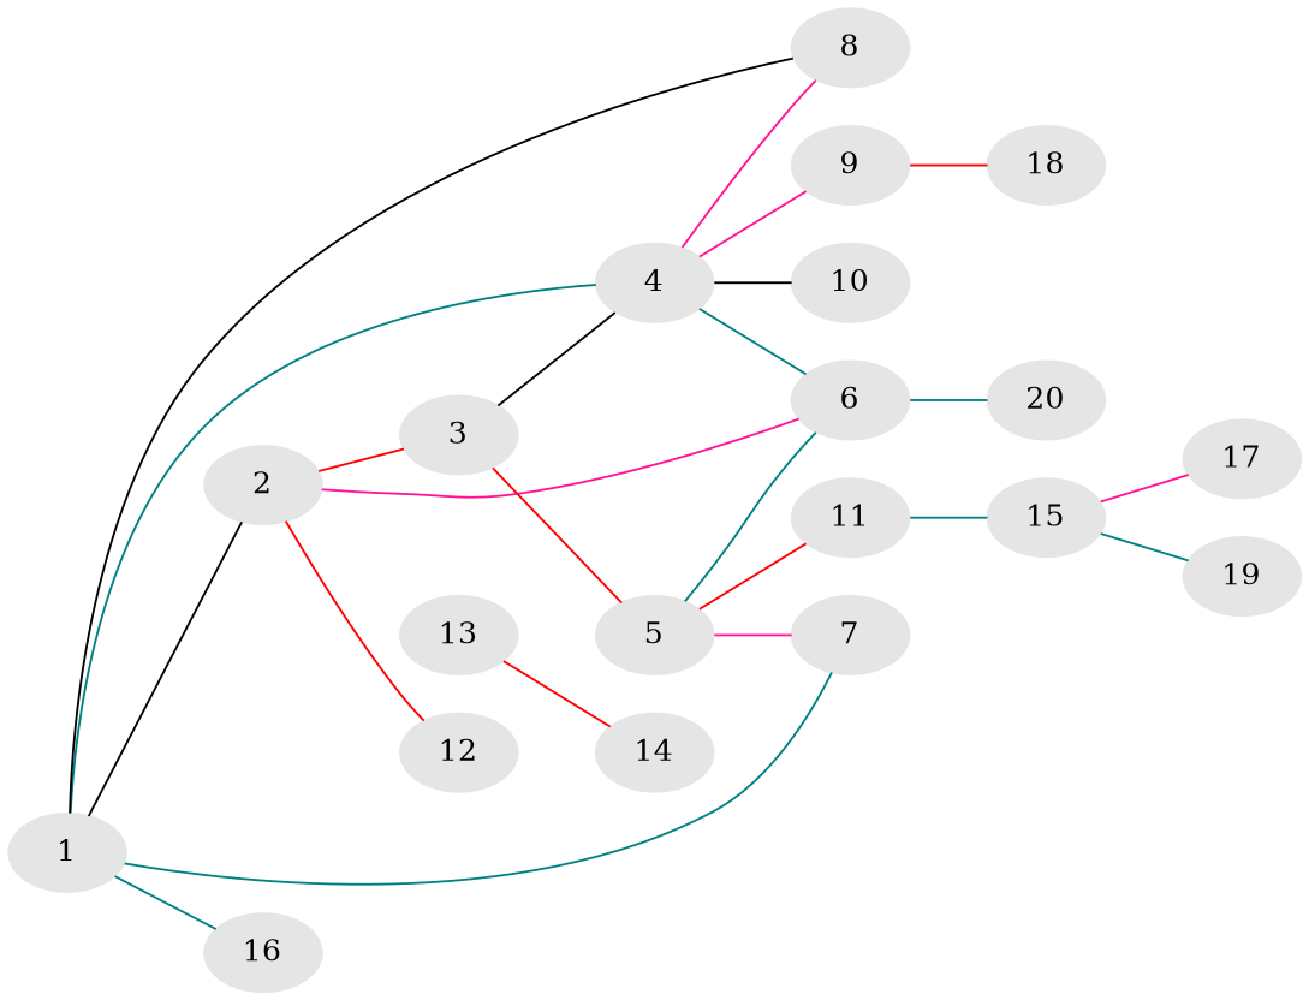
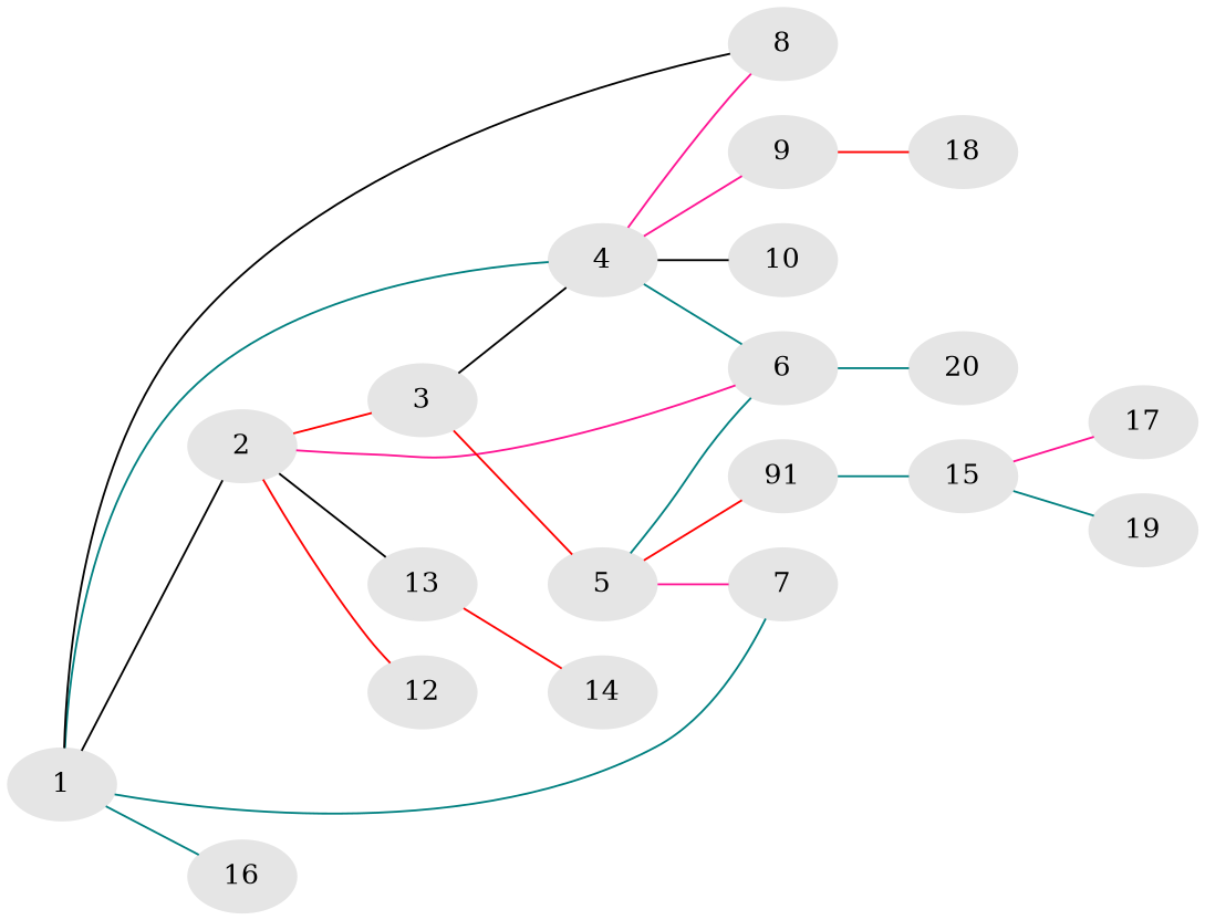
  graph {
    rankdir=LR
    node [color=gray90 style=filled]
    edge [color=teal weight=1.0]
    1
    2
    4
    7
    8
    16
    3
    6
    12
    13
    9
    10
    5
    20
    14
-   11
+   11 [label=91]
    18
    15
    17
    19
    1 -- 2 [color=black]
    1 -- 4
    1 -- 7 [weight=2.0]
    1 -- 8 [color=black]
    1 -- 16 [weight=2.0]
    2 -- 3 [color=red weight=4.0]
    2 -- 6 [color=deeppink]
    2 -- 12 [color=red]
+   2 -- 13 [color=black]
    4 -- 8 [color=deeppink]
    4 -- 6
    4 -- 9 [color=deeppink]
    4 -- 10 [color=black weight=5.0]
    3 -- 4 [color=black]
    3 -- 5 [color=red]
    6 -- 20
    13 -- 14 [color=red]
    9 -- 18 [color=red]
    5 -- 7 [color=deeppink weight=10.0]
    5 -- 6 [weight=2.0]
    5 -- 11 [color=red]
    11 -- 15
    15 -- 17 [color=deeppink]
    15 -- 19
  }
